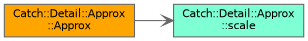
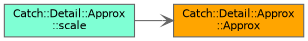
  digraph {
    rankdir=LR
    node [fontname=Helvetica fontsize=10 shape=box style=filled]
    n1 [color=gray40 fillcolor=aquamarine fontcolor=black height=0.2 label="Catch::Detail::Approx\l::scale" width=0.4]
    n2 [color=grey40 fillcolor=orange height=0.2 label="Catch::Detail::Approx\l::Approx" width=0.4]
-   n2 -> n1 [color=gray40 fontname=Helvetica fontsize=10 labelfontname=Helvetica labelfontsize=10 style=solid arrowhead=vee]
+   n1 -> n2 [color=gray40 fontname=Helvetica fontsize=10 labelfontname=Helvetica labelfontsize=10 style=solid arrowhead=vee]
  }
